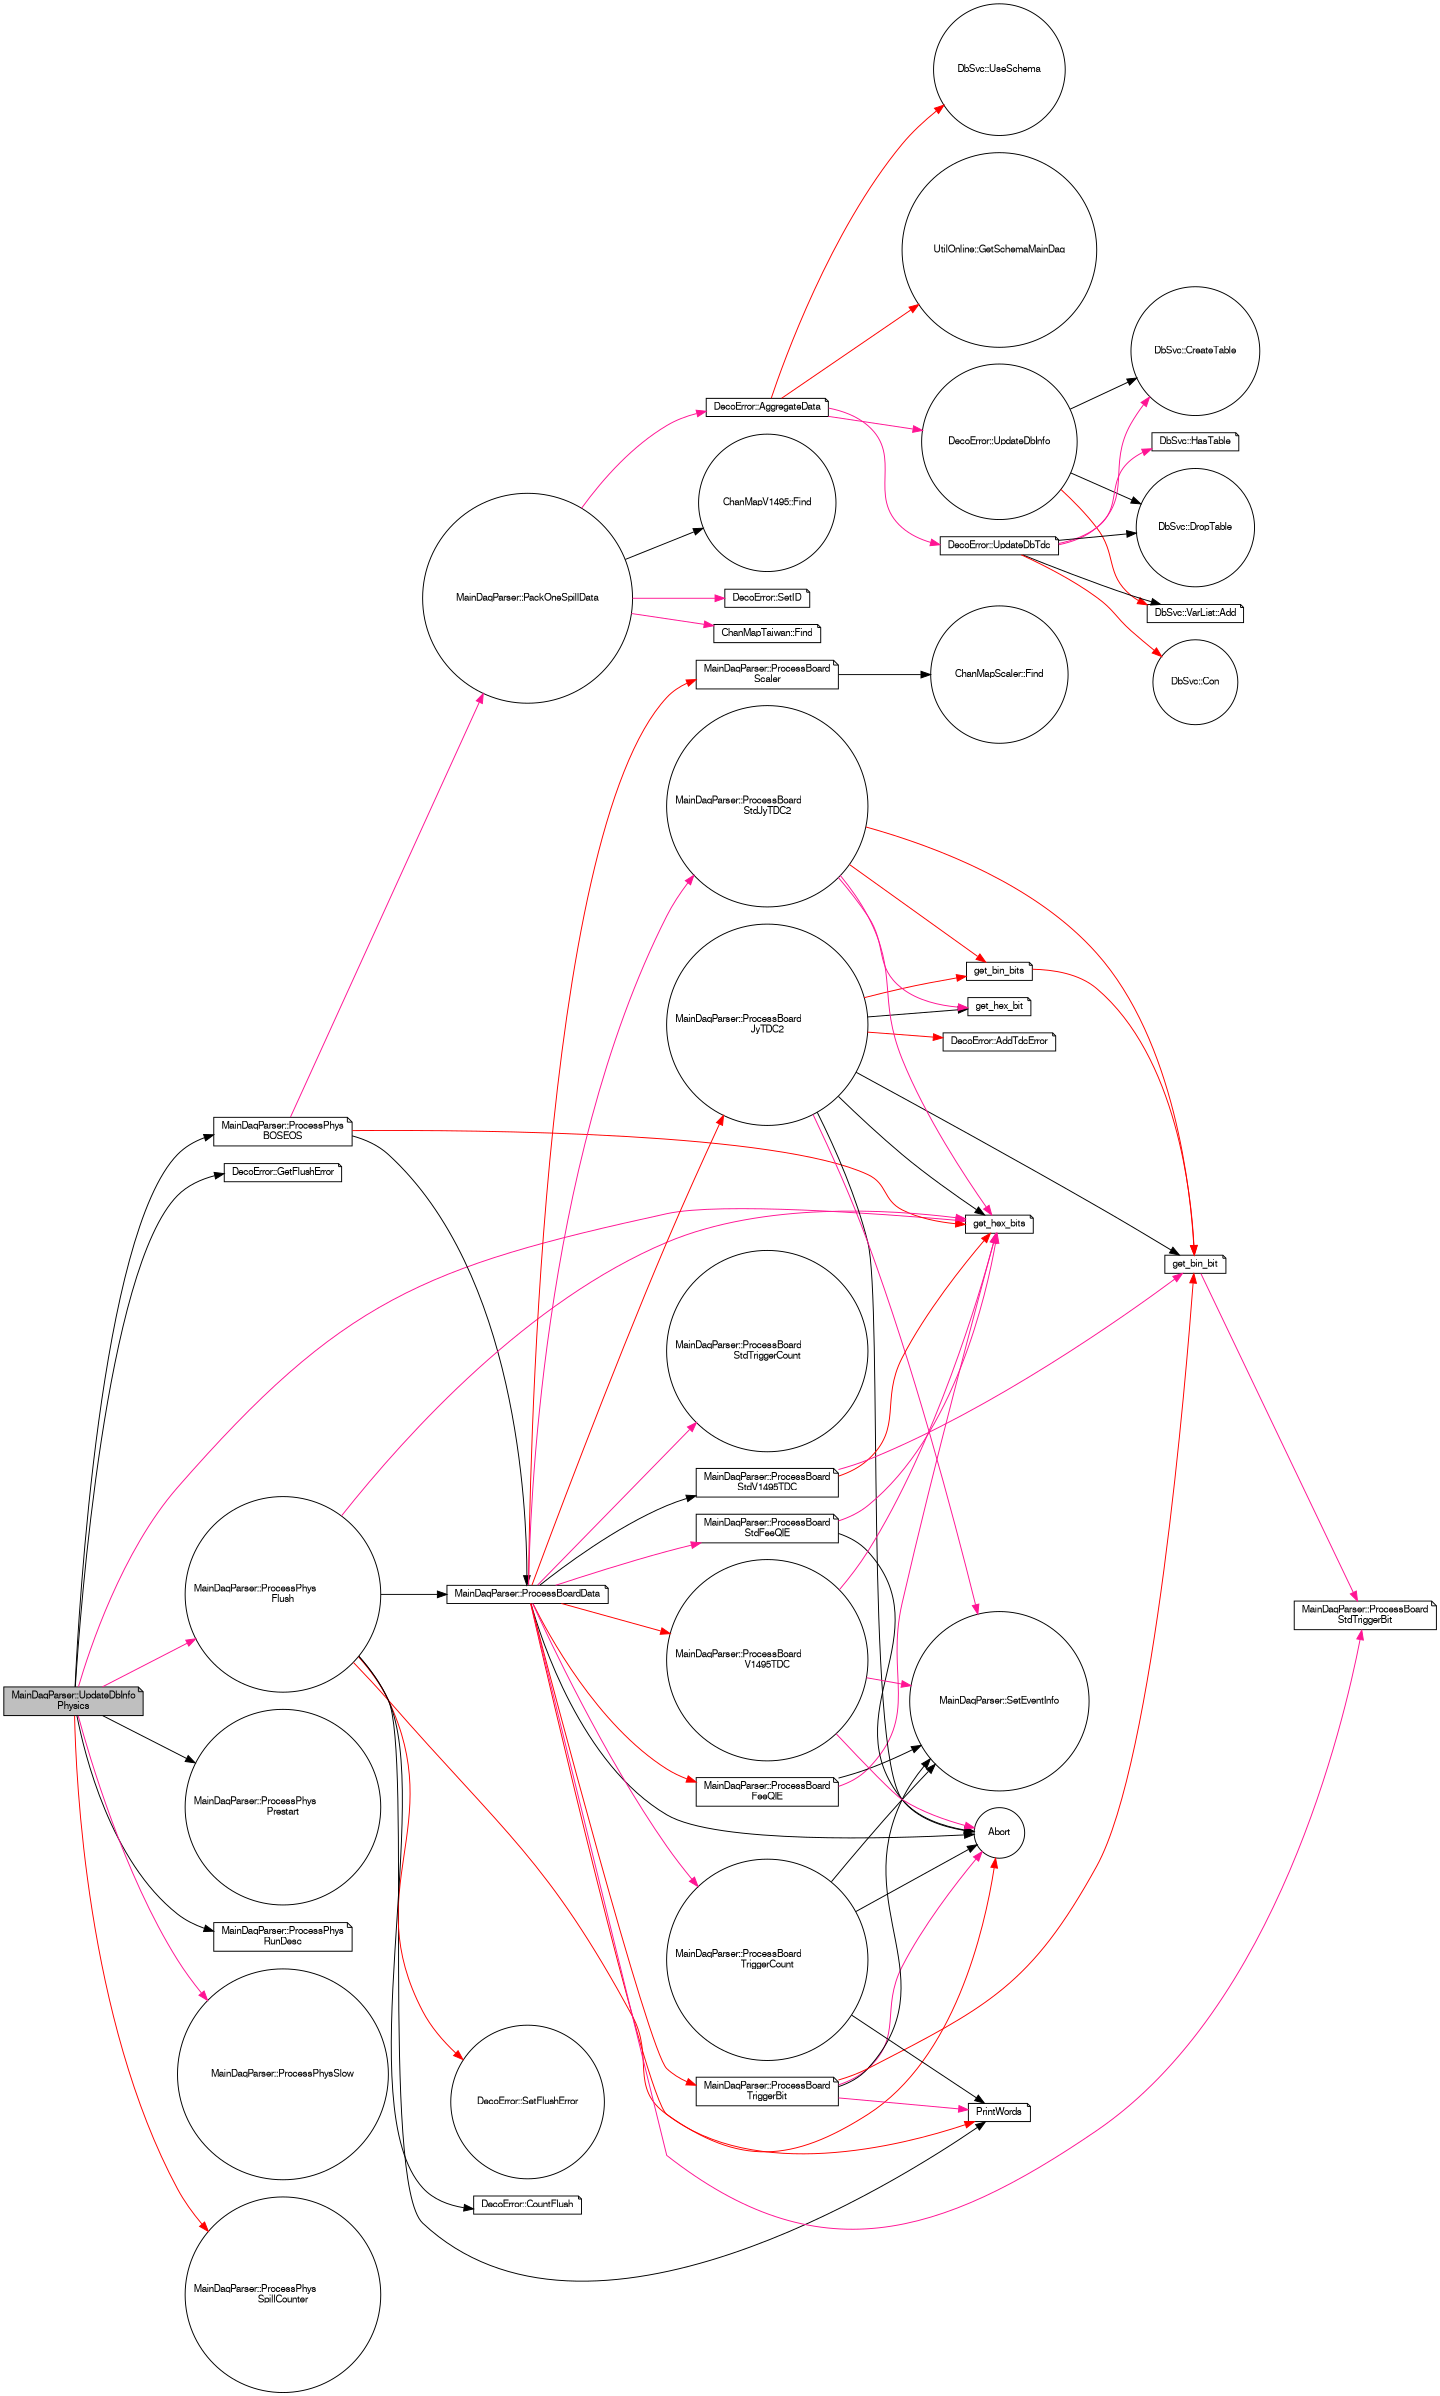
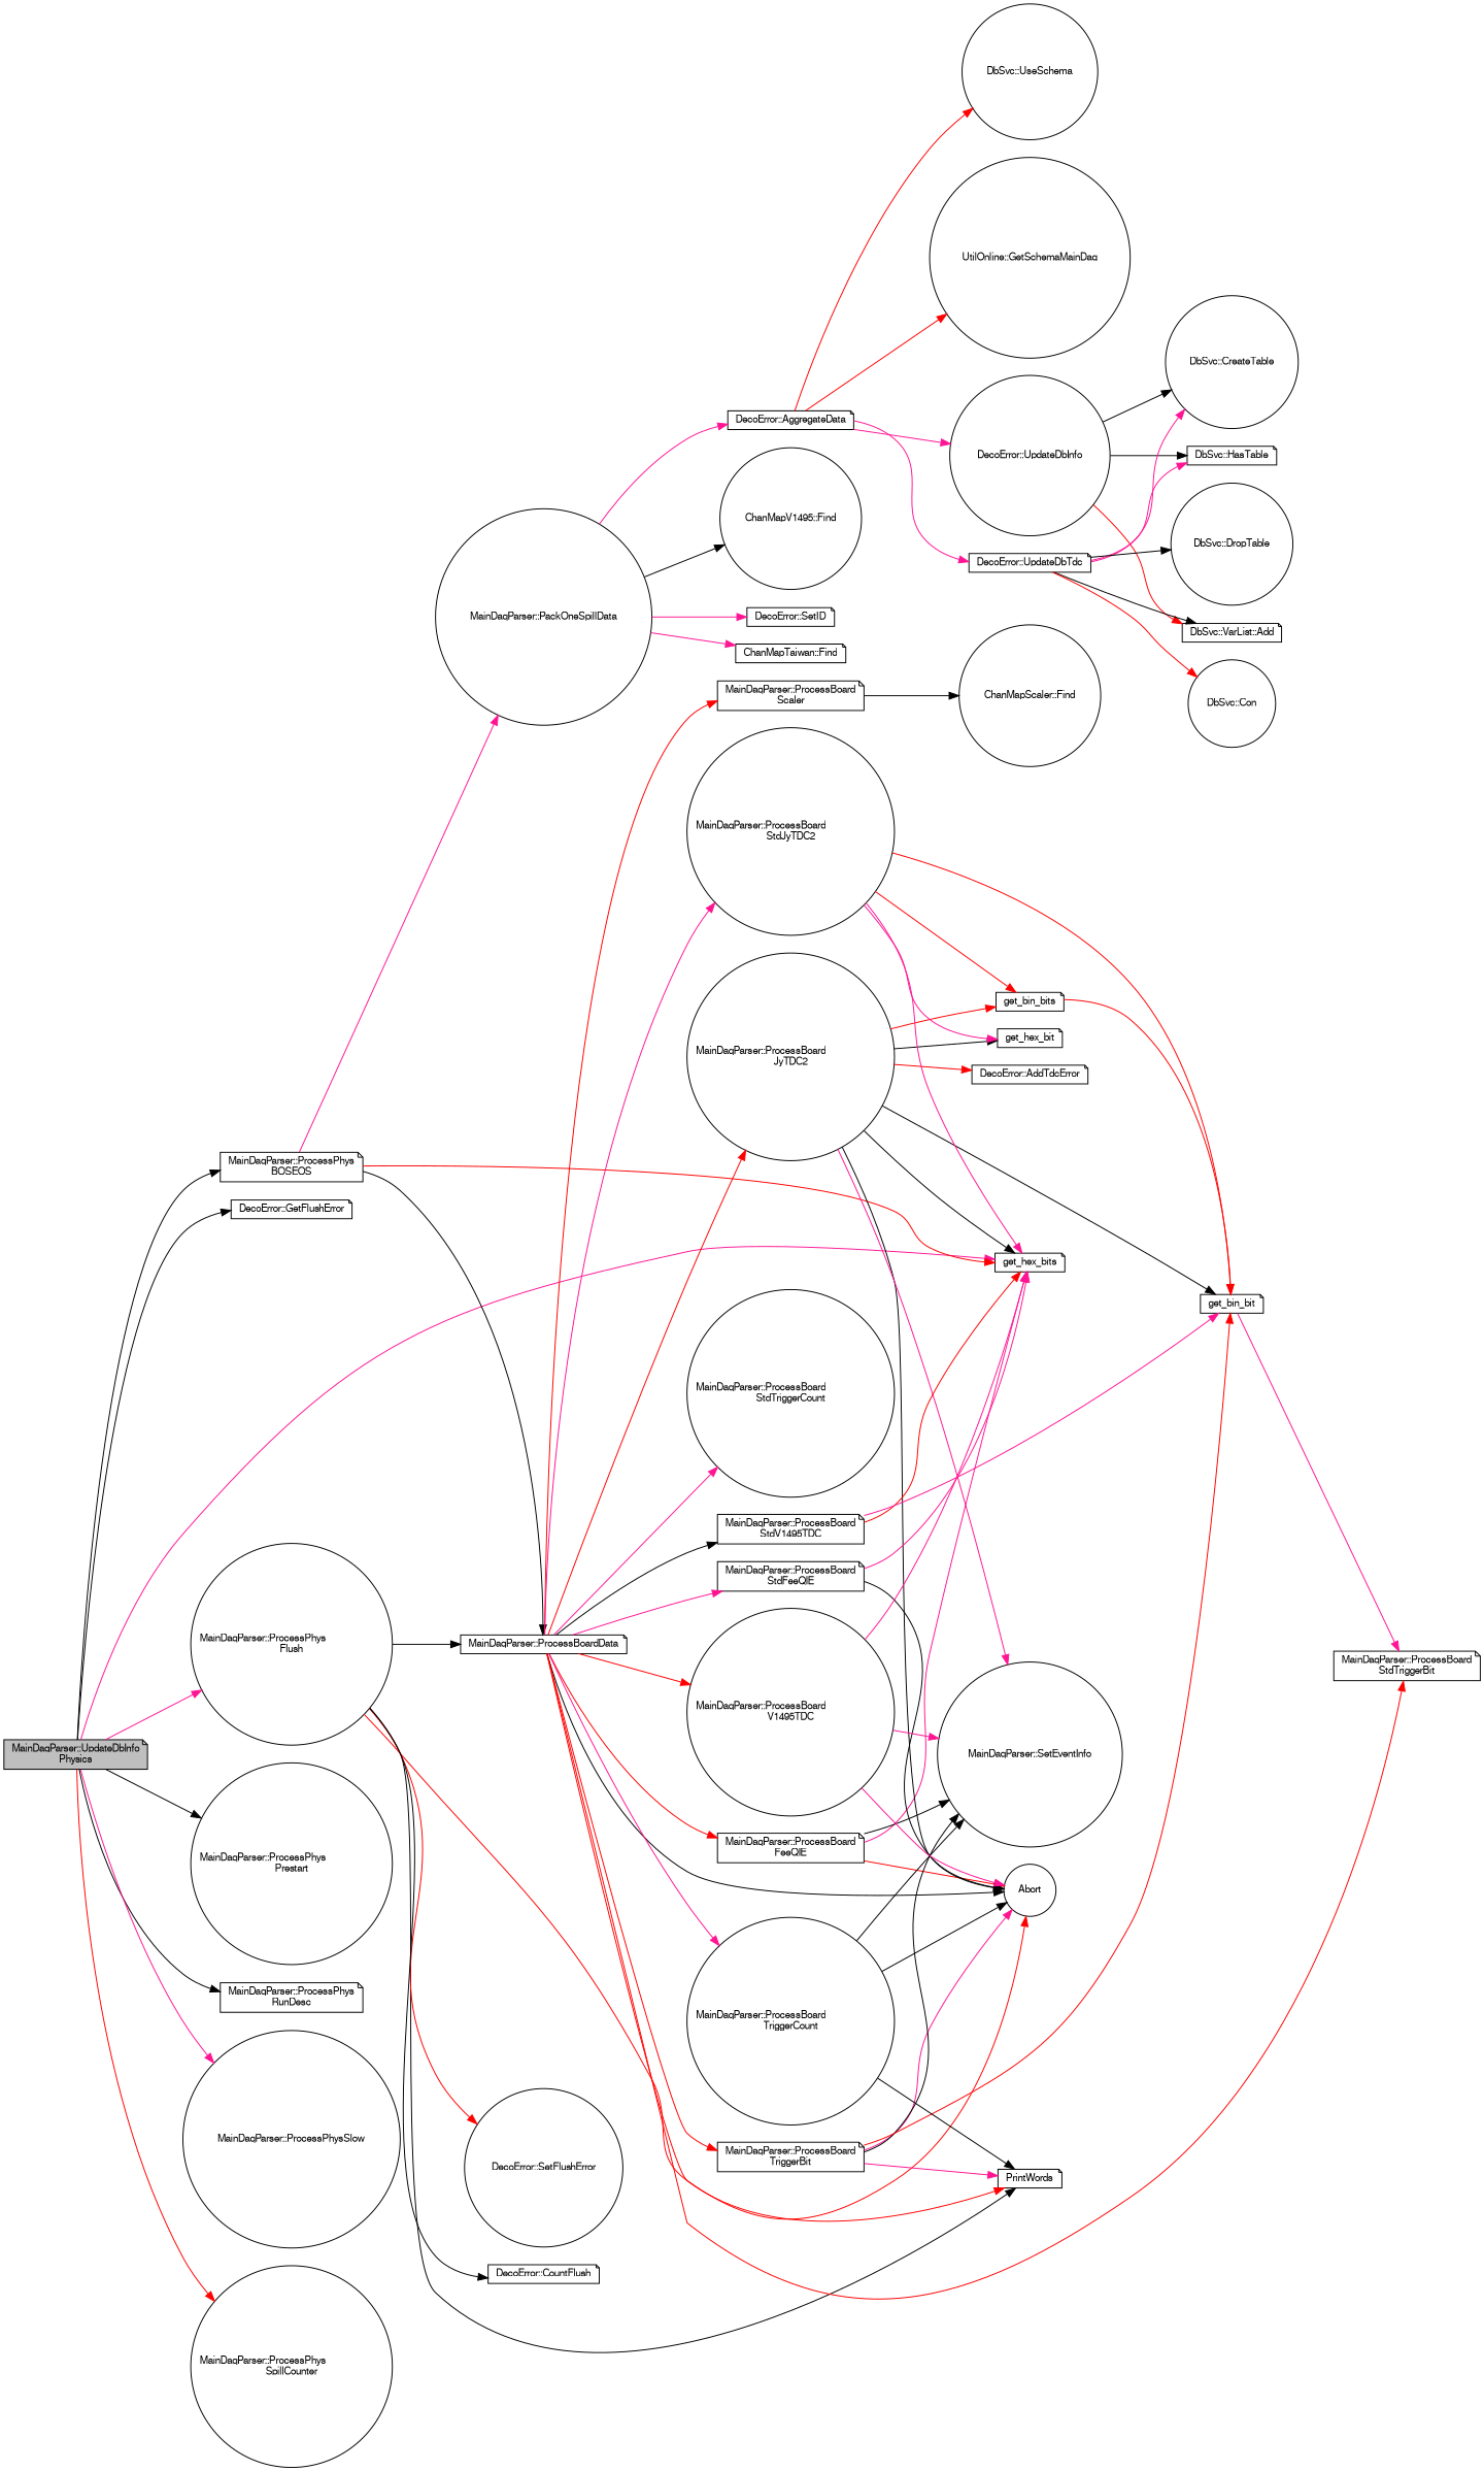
  digraph {
    rankdir=LR
    node [color=black fontname=FreeSans fontsize=10 shape=note]
    edge [color=deeppink fontname=FreeSans fontsize=10 labelfontname=FreeSans labelfontsize=10 style=solid]
    n1 [fillcolor=grey75 fontcolor=black height=0.2 label="MainDaqParser::UpdateDbInfo\lPhysics" style=filled width=0.4]
    n2 [height=0.2 label=get_hex_bits width=0.4]
    n3 [height=0.2 label="DecoError::GetFlushError" width=0.4]
    n4 [height=0.2 label="MainDaqParser::ProcessPhys\lBOSEOS" width=0.4]
    n5 [height=0.2 label="MainDaqParser::ProcessPhys\lFlush" shape=circle width=0.4]
    n6 [height=0.2 label="MainDaqParser::ProcessPhys\lPrestart" shape=circle width=0.4]
    n7 [height=0.2 label="MainDaqParser::ProcessPhys\lRunDesc" width=0.4]
    n8 [height=0.2 label="MainDaqParser::ProcessPhysSlow" shape=circle width=0.4]
    n9 [height=0.2 label="MainDaqParser::ProcessPhys\lSpillCounter" shape=circle width=0.4]
    n10 [height=0.2 label="MainDaqParser::PackOneSpillData" shape=circle width=0.4]
    n11 [height=0.2 label="MainDaqParser::ProcessBoardData" width=0.4]
    n12 [height=0.2 label=Abort shape=circle width=0.4]
    n13 [height=0.2 label=PrintWords width=0.4]
    n14 [height=0.2 label="DecoError::SetFlushError" shape=circle width=0.4]
    n15 [height=0.2 label="DecoError::CountFlush" width=0.4]
    n16 [height=0.2 label="DecoError::AggregateData" width=0.4]
    n17 [height=0.2 label="ChanMapTaiwan::Find" width=0.4]
    n18 [height=0.2 label="ChanMapV1495::Find" shape=circle width=0.4]
    n19 [height=0.2 label="DecoError::SetID" width=0.4]
    n20 [height=0.2 label="MainDaqParser::ProcessBoard\lFeeQIE" width=0.4]
    n21 [height=0.2 label="MainDaqParser::ProcessBoard\lJyTDC2" shape=circle width=0.4]
    n22 [height=0.2 label="MainDaqParser::ProcessBoard\lScaler" width=0.4]
    n23 [height=0.2 label="MainDaqParser::ProcessBoard\lStdFeeQIE" width=0.4]
    n24 [height=0.2 label="MainDaqParser::ProcessBoard\lStdJyTDC2" shape=circle width=0.4]
    n25 [height=0.2 label="MainDaqParser::ProcessBoard\lStdTriggerBit" width=0.4]
    n26 [height=0.2 label="MainDaqParser::ProcessBoard\lStdTriggerCount" shape=circle width=0.4]
    n27 [height=0.2 label="MainDaqParser::ProcessBoard\lStdV1495TDC" width=0.4]
    n28 [height=0.2 label="MainDaqParser::ProcessBoard\lTriggerBit" width=0.4]
    n29 [height=0.2 label="MainDaqParser::ProcessBoard\lTriggerCount" shape=circle width=0.4]
    n30 [height=0.2 label="MainDaqParser::ProcessBoard\lV1495TDC" shape=circle width=0.4]
    n31 [height=0.2 label="UtilOnline::GetSchemaMainDaq" shape=circle width=0.4]
    n32 [height=0.2 label="DecoError::UpdateDbInfo" shape=circle width=0.4]
    n33 [height=0.2 label="DecoError::UpdateDbTdc" width=0.4]
    n34 [height=0.2 label="DbSvc::UseSchema" shape=circle width=0.4]
    n35 [height=0.2 label="DbSvc::VarList::Add" width=0.4]
    n36 [height=0.2 label="DbSvc::CreateTable" shape=circle width=0.4]
    n37 [height=0.2 label="DbSvc::HasTable" width=0.4]
    n38 [height=0.2 label="DbSvc::Con" shape=circle width=0.4]
    n39 [height=0.2 label="DbSvc::DropTable" shape=circle width=0.4]
    n40 [height=0.2 label="MainDaqParser::SetEventInfo" shape=circle width=0.4]
    n41 [height=0.2 label="DecoError::AddTdcError" width=0.4]
    n42 [height=0.2 label=get_bin_bit width=0.4]
    n43 [height=0.2 label=get_bin_bits width=0.4]
    n44 [height=0.2 label=get_hex_bit width=0.4]
    n45 [height=0.2 label="ChanMapScaler::Find" shape=circle width=0.4]
    n1 -> n2
    n1 -> n3 [color=black]
    n1 -> n4 [color=black]
    n1 -> n5
    n1 -> n6 [color=black]
    n1 -> n7 [color=black]
    n1 -> n8
    n1 -> n9 [color=red]
    n4 -> n2 [color=red]
    n4 -> n10
    n4 -> n11 [color=black]
-   n5 -> n2
    n5 -> n11 [color=black]
    n5 -> n12 [color=red]
    n5 -> n13 [color=black]
    n5 -> n14 [color=red]
    n5 -> n15 [color=black]
    n10 -> n16
    n10 -> n17
    n10 -> n18 [color=black]
    n10 -> n19
    n11 -> n12 [color=black]
    n11 -> n13 [color=red]
    n11 -> n20 [color=red]
    n11 -> n21 [color=red]
    n11 -> n22 [color=red]
    n11 -> n23
    n11 -> n24
-   n11 -> n25
+   n11 -> n25 [color=red]
    n11 -> n26
    n11 -> n27 [color=black]
    n11 -> n28 [color=red]
    n11 -> n29
    n11 -> n30 [color=red]
    n16 -> n31 [color=red]
    n16 -> n32
    n16 -> n33
    n16 -> n34 [color=red]
    n20 -> n2
+   n20 -> n12 [color=red]
    n20 -> n40 [color=black]
    n21 -> n2 [color=black]
    n21 -> n12 [color=black]
    n21 -> n40
    n21 -> n41 [color=red]
    n21 -> n42 [color=black]
    n21 -> n43 [color=red]
    n21 -> n44 [color=black]
    n22 -> n45 [color=black]
    n23 -> n2
    n23 -> n12 [color=black]
    n24 -> n2
    n24 -> n42 [color=red]
    n24 -> n43 [color=red]
    n24 -> n44
    n27 -> n2 [color=red]
    n27 -> n42
    n28 -> n12
    n28 -> n13
    n28 -> n40 [color=black]
    n28 -> n42 [color=red]
    n29 -> n12 [color=black]
    n29 -> n13 [color=black]
    n29 -> n40 [color=black]
    n30 -> n2
    n30 -> n12
    n30 -> n40
    n32 -> n35 [color=red]
    n32 -> n36 [color=black]
-   n32 -> n39 [color=black]
+   n32 -> n37 [color=black]
    n33 -> n35 [color=black]
    n33 -> n36
    n33 -> n37
    n33 -> n38 [color=red]
    n33 -> n39 [color=black]
    n42 -> n25
    n43 -> n42 [color=red]
  }
